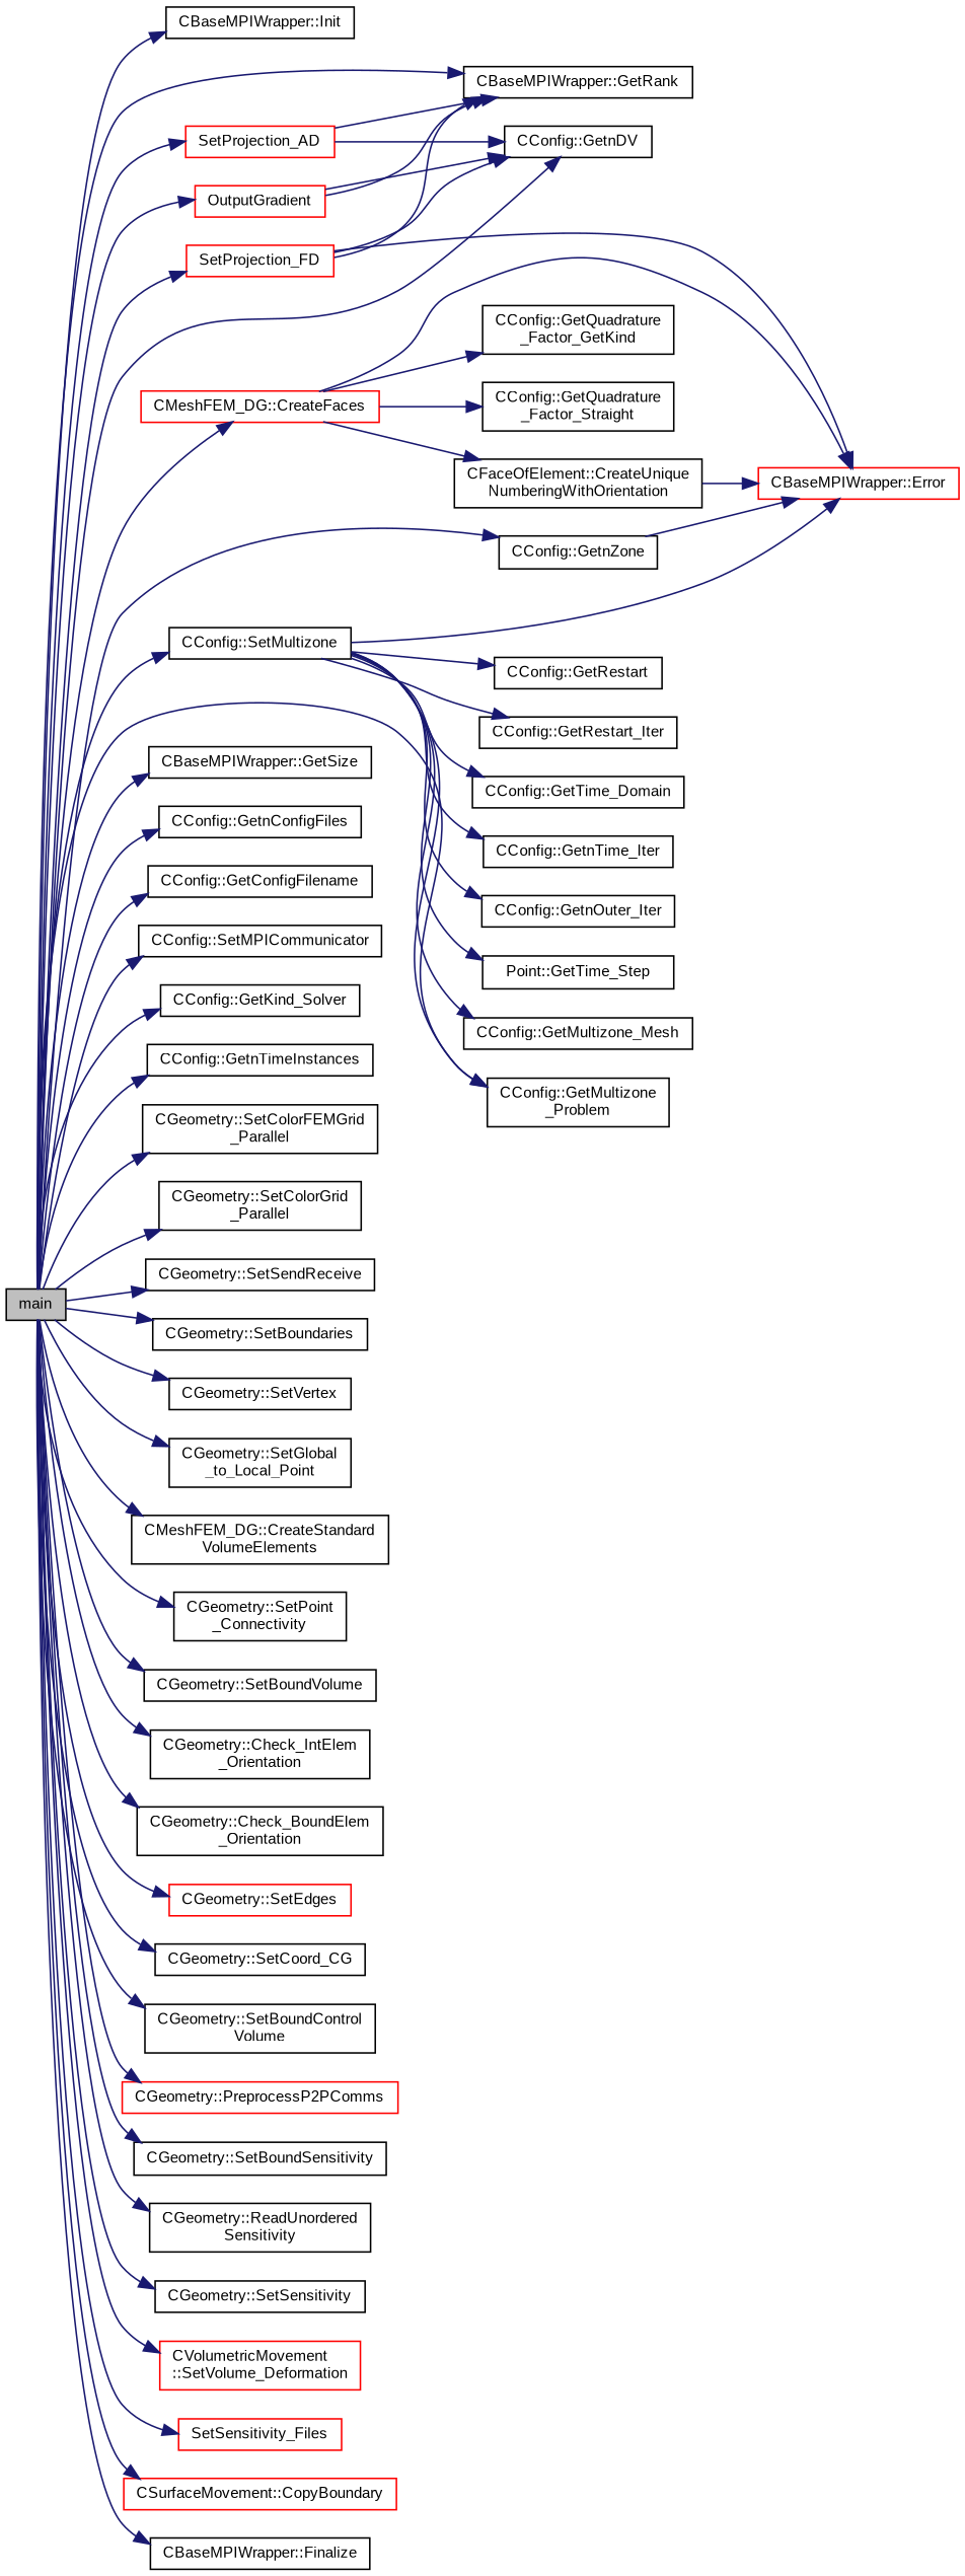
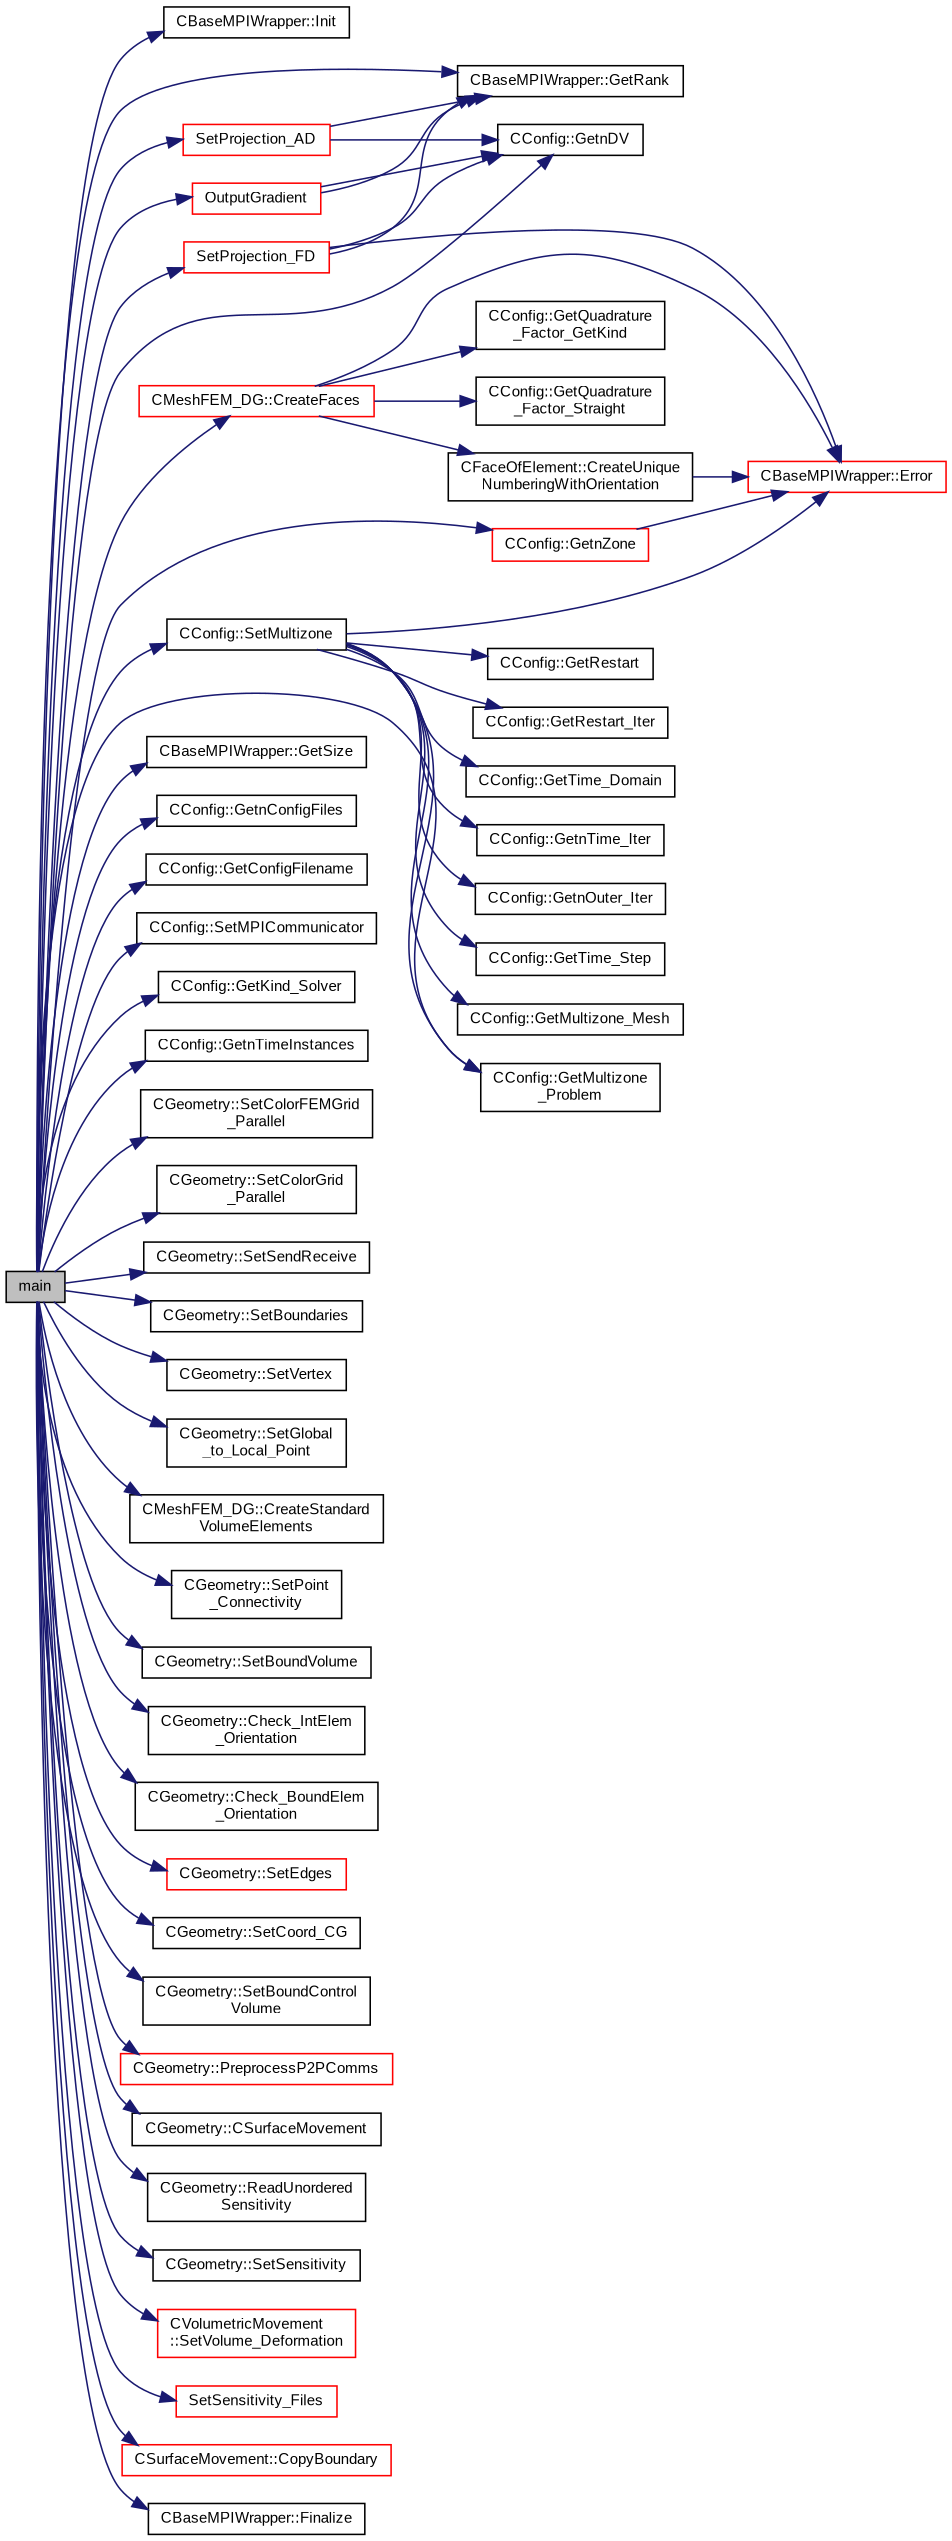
  digraph {
    fontname="Liberation Sans"
    rankdir=LR
    node [color=black fillcolor=white fontname="Liberation Sans" fontsize=10 shape=record style=filled]
    edge [color=midnightblue fontname="Liberation Sans" fontsize=10 labelfontname=Helvetica labelfontsize=10 style=solid]
    n1 [fillcolor=grey75 fontcolor=black height=0.2 label=main width=0.4]
    n2 [height=0.2 label="CBaseMPIWrapper::Init" width=0.4]
    n3 [height=0.2 label="CBaseMPIWrapper::GetRank" width=0.4]
    n4 [height=0.2 label="CBaseMPIWrapper::GetSize" width=0.4]
-   n5 [height=0.2 label="CConfig::GetnZone" width=0.4]
+   n5 [color=red height=0.2 label="CConfig::GetnZone" width=0.4]
    n6 [height=0.2 label="CConfig::GetnConfigFiles" width=0.4]
    n7 [height=0.2 label="CConfig::GetConfigFilename" width=0.4]
    n8 [height=0.2 label="CConfig::SetMPICommunicator" width=0.4]
    n9 [height=0.2 label="CConfig::GetMultizone\l_Problem" width=0.4]
    n10 [height=0.2 label="CConfig::SetMultizone" width=0.4]
    n11 [height=0.2 label="CConfig::GetKind_Solver" width=0.4]
    n12 [height=0.2 label="CConfig::GetnTimeInstances" width=0.4]
    n13 [height=0.2 label="CGeometry::SetColorFEMGrid\l_Parallel" width=0.4]
    n14 [height=0.2 label="CGeometry::SetColorGrid\l_Parallel" width=0.4]
    n15 [height=0.2 label="CGeometry::SetSendReceive" width=0.4]
    n16 [height=0.2 label="CGeometry::SetBoundaries" width=0.4]
    n17 [height=0.2 label="CGeometry::SetVertex" width=0.4]
    n18 [height=0.2 label="CGeometry::SetGlobal\l_to_Local_Point" width=0.4]
    n19 [height=0.2 label="CMeshFEM_DG::CreateStandard\lVolumeElements" width=0.4]
    n20 [color=red height=0.2 label="CMeshFEM_DG::CreateFaces" width=0.4]
    n21 [height=0.2 label="CGeometry::SetPoint\l_Connectivity" width=0.4]
    n22 [height=0.2 label="CGeometry::SetBoundVolume" width=0.4]
    n23 [height=0.2 label="CGeometry::Check_IntElem\l_Orientation" width=0.4]
    n24 [height=0.2 label="CGeometry::Check_BoundElem\l_Orientation" width=0.4]
    n25 [color=red height=0.2 label="CGeometry::SetEdges" width=0.4]
    n26 [height=0.2 label="CGeometry::SetCoord_CG" width=0.4]
    n27 [height=0.2 label="CGeometry::SetBoundControl\lVolume" width=0.4]
    n28 [color=red height=0.2 label="CGeometry::PreprocessP2PComms" width=0.4]
-   n29 [height=0.2 label="CGeometry::SetBoundSensitivity" width=0.4]
+   n29 [height=0.2 label="CGeometry::CSurfaceMovement" width=0.4]
    n30 [height=0.2 label="CGeometry::ReadUnordered\lSensitivity" width=0.4]
    n31 [height=0.2 label="CGeometry::SetSensitivity" width=0.4]
    n32 [color=red height=0.2 label="CVolumetricMovement\l::SetVolume_Deformation" width=0.4]
    n33 [color=red height=0.2 label=SetSensitivity_Files width=0.4]
    n34 [height=0.2 label="CConfig::GetnDV" width=0.4]
    n35 [color=red height=0.2 label="CSurfaceMovement::CopyBoundary" width=0.4]
    n36 [color=red height=0.2 label=SetProjection_AD width=0.4]
    n37 [color=red height=0.2 label=SetProjection_FD width=0.4]
    n38 [color=red height=0.2 label=OutputGradient width=0.4]
    n39 [height=0.2 label="CBaseMPIWrapper::Finalize" width=0.4]
    n40 [color=red height=0.2 label="CBaseMPIWrapper::Error" width=0.4]
    n41 [height=0.2 label="CConfig::GetTime_Domain" width=0.4]
    n42 [height=0.2 label="CConfig::GetnTime_Iter" width=0.4]
    n43 [height=0.2 label="CConfig::GetnOuter_Iter" width=0.4]
-   n44 [height=0.2 label="Point::GetTime_Step" width=0.4]
+   n44 [height=0.2 label="CConfig::GetTime_Step" width=0.4]
    n45 [height=0.2 label="CConfig::GetMultizone_Mesh" width=0.4]
    n46 [height=0.2 label="CConfig::GetRestart" width=0.4]
    n47 [height=0.2 label="CConfig::GetRestart_Iter" width=0.4]
    n48 [height=0.2 label="CConfig::GetQuadrature\l_Factor_Straight" width=0.4]
    n49 [height=0.2 label="CConfig::GetQuadrature\l_Factor_GetKind" width=0.4]
    n50 [height=0.2 label="CFaceOfElement::CreateUnique\lNumberingWithOrientation" width=0.4]
    n1 -> n2
    n1 -> n3
    n1 -> n4
    n1 -> n5
    n1 -> n6
    n1 -> n7
    n1 -> n8
    n1 -> n9
    n1 -> n10
    n1 -> n11
    n1 -> n12
    n1 -> n13
    n1 -> n14
    n1 -> n15
    n1 -> n16
    n1 -> n17
    n1 -> n18
    n1 -> n19
    n1 -> n20
    n1 -> n21
    n1 -> n22
    n1 -> n23
    n1 -> n24
    n1 -> n25
    n1 -> n26
    n1 -> n27
    n1 -> n28
    n1 -> n29
    n1 -> n30
    n1 -> n31
    n1 -> n32
    n1 -> n33
    n1 -> n34
    n1 -> n35
    n1 -> n36
    n1 -> n37
    n1 -> n38
    n1 -> n39
    n5 -> n40
    n10 -> n9
    n10 -> n40
    n10 -> n41
    n10 -> n42
    n10 -> n43
    n10 -> n44
    n10 -> n45
    n10 -> n46
    n10 -> n47
    n20 -> n40
    n20 -> n48
    n20 -> n49
    n20 -> n50
    n36 -> n3
    n36 -> n34
    n37 -> n3
    n37 -> n34
    n37 -> n40
    n38 -> n3
    n38 -> n34
    n50 -> n40
  }
